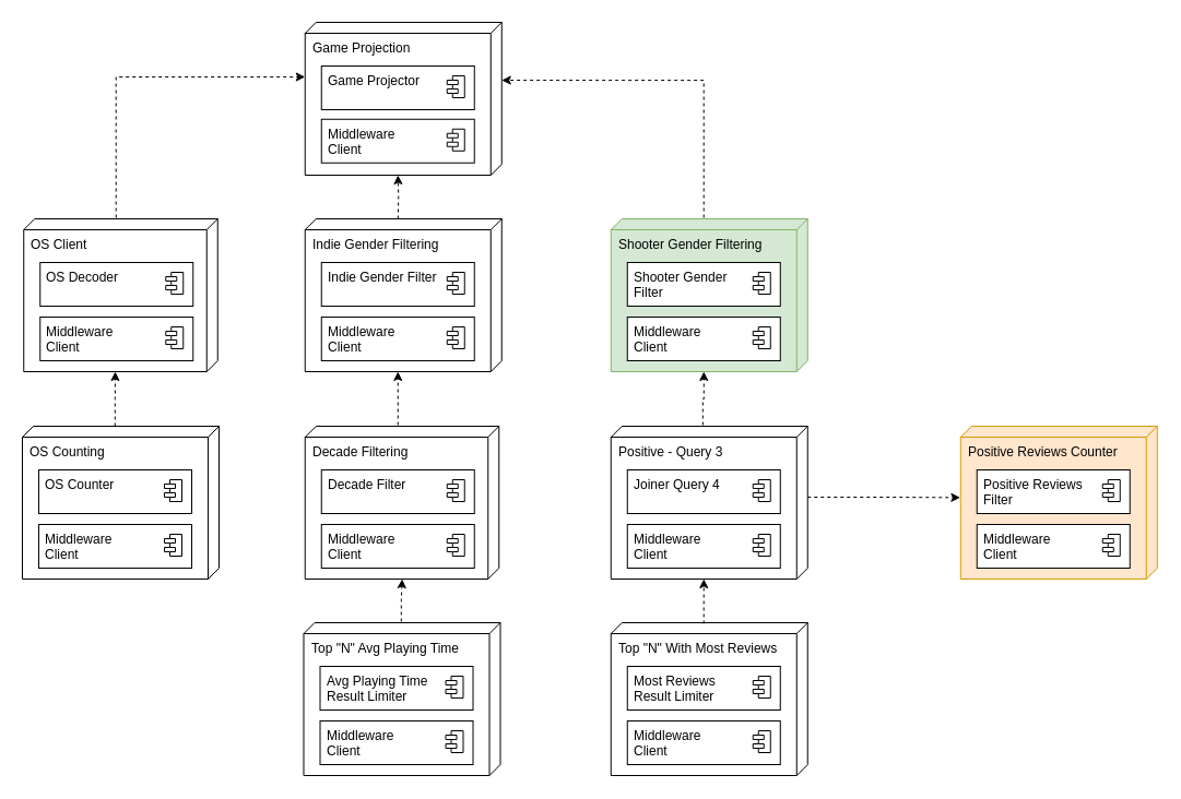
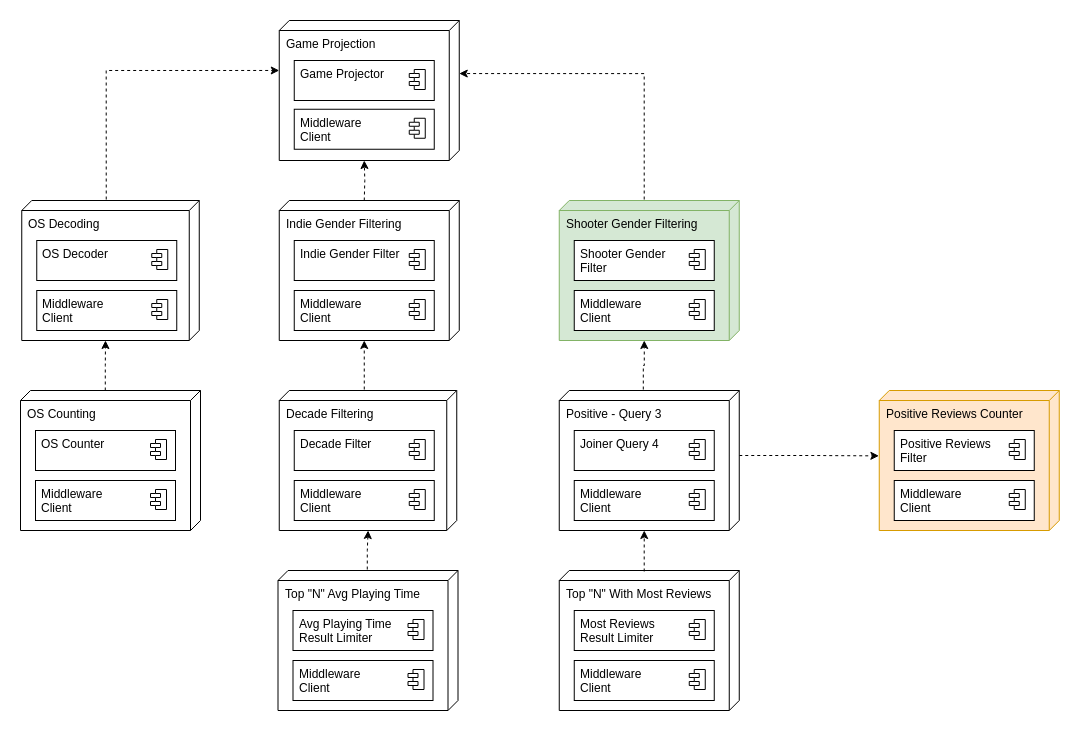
  <mxCell id="0" />
  <mxCell id="1" parent="0" />
  <mxCell id="2" value="Game Projection" style="verticalAlign=top;align=left;shape=cube;size=10;direction=south;fontStyle=0;html=1;boundedLbl=1;spacingLeft=5;whiteSpace=wrap;" vertex="1" parent="1"><mxGeometry x="278.75" y="20" width="180" height="140" as="geometry" /></mxCell>
  <mxCell id="3" value="" style="fontStyle=1;align=center;verticalAlign=top;childLayout=stackLayout;horizontal=1;horizontalStack=0;resizeParent=1;resizeParentMax=0;resizeLast=0;marginBottom=0;" vertex="1" parent="1"><mxGeometry x="293.75" y="60" width="140" height="40" as="geometry" /></mxCell>
  <mxCell id="4" value="Game Projector" style="html=1;align=left;spacingLeft=4;verticalAlign=top;strokeColor=none;fillColor=none;whiteSpace=wrap;" vertex="1" parent="3"><mxGeometry width="140" height="40" as="geometry" /></mxCell>
  <mxCell id="5" value="" style="shape=module;jettyWidth=10;jettyHeight=4;" vertex="1" parent="4"><mxGeometry x="1" width="16" height="20" relative="1" as="geometry"><mxPoint x="-25" y="9" as="offset" /></mxGeometry></mxCell>
  <mxCell id="6" value="" style="edgeStyle=orthogonalEdgeStyle;rounded=0;orthogonalLoop=1;jettySize=auto;html=1;dashed=1;exitX=-0.007;exitY=0.504;exitDx=0;exitDy=0;exitPerimeter=0;" edge="1" parent="1" source="19" target="7"><mxGeometry relative="1" as="geometry" /></mxCell>
  <mxCell id="7" value="Decade Filtering" style="verticalAlign=top;align=left;shape=cube;size=10;direction=south;fontStyle=0;html=1;boundedLbl=1;spacingLeft=5;whiteSpace=wrap;" vertex="1" parent="1"><mxGeometry x="278.75" y="390" width="177.5" height="140" as="geometry" /></mxCell>
  <mxCell id="8" value="" style="fontStyle=1;align=center;verticalAlign=top;childLayout=stackLayout;horizontal=1;horizontalStack=0;resizeParent=1;resizeParentMax=0;resizeLast=0;marginBottom=0;" vertex="1" parent="1"><mxGeometry x="293.75" y="430" width="140" height="40" as="geometry" /></mxCell>
  <mxCell id="9" value="Decade Filter" style="html=1;align=left;spacingLeft=4;verticalAlign=top;strokeColor=none;fillColor=none;whiteSpace=wrap;" vertex="1" parent="8"><mxGeometry width="140" height="40" as="geometry" /></mxCell>
  <mxCell id="10" value="" style="shape=module;jettyWidth=10;jettyHeight=4;" vertex="1" parent="9"><mxGeometry x="1" width="16" height="20" relative="1" as="geometry"><mxPoint x="-25" y="9" as="offset" /></mxGeometry></mxCell>
- <mxCell id="11" value="OS Client" style="verticalAlign=top;align=left;shape=cube;size=10;direction=south;fontStyle=0;html=1;boundedLbl=1;spacingLeft=5;whiteSpace=wrap;" vertex="1" parent="1"><mxGeometry x="21.25" y="200" width="177.5" height="140" as="geometry" /></mxCell>
+ <mxCell id="11" value="OS Decoding" style="verticalAlign=top;align=left;shape=cube;size=10;direction=south;fontStyle=0;html=1;boundedLbl=1;spacingLeft=5;whiteSpace=wrap;" vertex="1" parent="1"><mxGeometry x="21.25" y="200" width="177.5" height="140" as="geometry" /></mxCell>
  <mxCell id="12" value="" style="fontStyle=1;align=center;verticalAlign=top;childLayout=stackLayout;horizontal=1;horizontalStack=0;resizeParent=1;resizeParentMax=0;resizeLast=0;marginBottom=0;" vertex="1" parent="1"><mxGeometry x="36.25" y="240" width="140" height="40" as="geometry" /></mxCell>
  <mxCell id="13" value="OS Decoder" style="html=1;align=left;spacingLeft=4;verticalAlign=top;strokeColor=none;fillColor=none;whiteSpace=wrap;" vertex="1" parent="12"><mxGeometry width="140" height="40" as="geometry" /></mxCell>
  <mxCell id="14" value="" style="shape=module;jettyWidth=10;jettyHeight=4;" vertex="1" parent="13"><mxGeometry x="1" width="16" height="20" relative="1" as="geometry"><mxPoint x="-25" y="9" as="offset" /></mxGeometry></mxCell>
  <mxCell id="15" value="OS Counting" style="verticalAlign=top;align=left;shape=cube;size=10;direction=south;fontStyle=0;html=1;boundedLbl=1;spacingLeft=5;whiteSpace=wrap;" vertex="1" parent="1"><mxGeometry x="20" y="390" width="180" height="140" as="geometry" /></mxCell>
  <mxCell id="16" value="" style="fontStyle=1;align=center;verticalAlign=top;childLayout=stackLayout;horizontal=1;horizontalStack=0;resizeParent=1;resizeParentMax=0;resizeLast=0;marginBottom=0;" vertex="1" parent="1"><mxGeometry x="35" y="430" width="140" height="40" as="geometry" /></mxCell>
  <mxCell id="17" value="OS Counter" style="html=1;align=left;spacingLeft=4;verticalAlign=top;strokeColor=none;fillColor=none;whiteSpace=wrap;" vertex="1" parent="16"><mxGeometry width="140" height="40" as="geometry" /></mxCell>
  <mxCell id="18" value="" style="shape=module;jettyWidth=10;jettyHeight=4;" vertex="1" parent="17"><mxGeometry x="1" width="16" height="20" relative="1" as="geometry"><mxPoint x="-25" y="9" as="offset" /></mxGeometry></mxCell>
  <mxCell id="19" value="Top &quot;N&quot; Avg Playing Time" style="verticalAlign=top;align=left;shape=cube;size=10;direction=south;fontStyle=0;html=1;boundedLbl=1;spacingLeft=5;whiteSpace=wrap;" vertex="1" parent="1"><mxGeometry x="277.5" y="570" width="180" height="140" as="geometry" /></mxCell>
  <mxCell id="20" value="" style="fontStyle=1;align=center;verticalAlign=top;childLayout=stackLayout;horizontal=1;horizontalStack=0;resizeParent=1;resizeParentMax=0;resizeLast=0;marginBottom=0;" vertex="1" parent="1"><mxGeometry x="292.5" y="610" width="140" height="40" as="geometry" /></mxCell>
  <mxCell id="21" value="&lt;div&gt;Avg Playing Time&lt;/div&gt;&lt;div&gt;Result Limiter&lt;/div&gt;" style="html=1;align=left;spacingLeft=4;verticalAlign=top;strokeColor=none;fillColor=none;whiteSpace=wrap;" vertex="1" parent="20"><mxGeometry width="140" height="40" as="geometry" /></mxCell>
  <mxCell id="22" value="" style="shape=module;jettyWidth=10;jettyHeight=4;" vertex="1" parent="21"><mxGeometry x="1" width="16" height="20" relative="1" as="geometry"><mxPoint x="-25" y="9" as="offset" /></mxGeometry></mxCell>
  <mxCell id="23" value="Indie Gender Filtering" style="verticalAlign=top;align=left;shape=cube;size=10;direction=south;fontStyle=0;html=1;boundedLbl=1;spacingLeft=5;whiteSpace=wrap;" vertex="1" parent="1"><mxGeometry x="278.75" y="200" width="180" height="140" as="geometry" /></mxCell>
  <mxCell id="24" value="" style="fontStyle=1;align=center;verticalAlign=top;childLayout=stackLayout;horizontal=1;horizontalStack=0;resizeParent=1;resizeParentMax=0;resizeLast=0;marginBottom=0;" vertex="1" parent="1"><mxGeometry x="293.75" y="240" width="140" height="40" as="geometry" /></mxCell>
  <mxCell id="25" value="Indie Gender Filter" style="html=1;align=left;spacingLeft=4;verticalAlign=top;strokeColor=none;fillColor=none;whiteSpace=wrap;" vertex="1" parent="24"><mxGeometry width="140" height="40" as="geometry" /></mxCell>
  <mxCell id="26" value="" style="shape=module;jettyWidth=10;jettyHeight=4;" vertex="1" parent="25"><mxGeometry x="1" width="16" height="20" relative="1" as="geometry"><mxPoint x="-25" y="9" as="offset" /></mxGeometry></mxCell>
  <mxCell id="27" value="" style="edgeStyle=orthogonalEdgeStyle;rounded=0;orthogonalLoop=1;jettySize=auto;html=1;dashed=1;exitX=-0.007;exitY=0.533;exitDx=0;exitDy=0;exitPerimeter=0;entryX=0;entryY=0;entryDx=140;entryDy=95;entryPerimeter=0;" edge="1" parent="1" source="58" target="28"><mxGeometry relative="1" as="geometry" /></mxCell>
  <mxCell id="28" value="Shooter Gender Filtering" style="verticalAlign=top;align=left;shape=cube;size=10;direction=south;fontStyle=0;html=1;boundedLbl=1;spacingLeft=5;whiteSpace=wrap;fillColor=#d5e8d4;strokeColor=#82b366;" vertex="1" parent="1"><mxGeometry x="558.75" y="200" width="180" height="140" as="geometry" /></mxCell>
  <mxCell id="29" value="" style="fontStyle=1;align=center;verticalAlign=top;childLayout=stackLayout;horizontal=1;horizontalStack=0;resizeParent=1;resizeParentMax=0;resizeLast=0;marginBottom=0;" vertex="1" parent="1"><mxGeometry x="573.75" y="240" width="140" height="40" as="geometry" /></mxCell>
  <mxCell id="30" value="Shooter Gender&lt;div&gt;Filter&lt;/div&gt;" style="html=1;align=left;spacingLeft=4;verticalAlign=top;strokeColor=none;fillColor=none;whiteSpace=wrap;" vertex="1" parent="29"><mxGeometry width="140" height="40" as="geometry" /></mxCell>
  <mxCell id="31" value="" style="shape=module;jettyWidth=10;jettyHeight=4;" vertex="1" parent="30"><mxGeometry x="1" width="16" height="20" relative="1" as="geometry"><mxPoint x="-25" y="9" as="offset" /></mxGeometry></mxCell>
  <mxCell id="32" style="rounded=0;orthogonalLoop=1;jettySize=auto;html=1;exitX=-0.007;exitY=0.524;exitDx=0;exitDy=0;entryX=0.357;entryY=1;entryDx=0;entryDy=0;edgeStyle=orthogonalEdgeStyle;dashed=1;exitPerimeter=0;entryPerimeter=0;" edge="1" parent="1" source="11" target="2"><mxGeometry relative="1" as="geometry" /></mxCell>
  <mxCell id="33" style="edgeStyle=orthogonalEdgeStyle;rounded=0;orthogonalLoop=1;jettySize=auto;html=1;entryX=0;entryY=0;entryDx=140;entryDy=95;dashed=1;entryPerimeter=0;" edge="1" parent="1" target="2"><mxGeometry relative="1" as="geometry"><mxPoint x="363.75" y="200" as="sourcePoint" /></mxGeometry></mxCell>
  <mxCell id="34" style="edgeStyle=orthogonalEdgeStyle;rounded=0;orthogonalLoop=1;jettySize=auto;html=1;exitX=-0.007;exitY=0.528;exitDx=0;exitDy=0;entryX=0.379;entryY=0;entryDx=0;entryDy=0;dashed=1;exitPerimeter=0;entryPerimeter=0;" edge="1" parent="1" source="28" target="2"><mxGeometry relative="1" as="geometry" /></mxCell>
  <mxCell id="35" style="edgeStyle=orthogonalEdgeStyle;rounded=0;orthogonalLoop=1;jettySize=auto;html=1;exitX=0;exitY=0.529;exitDx=0;exitDy=0;entryX=0;entryY=0;entryDx=140;entryDy=93.75;entryPerimeter=0;dashed=1;exitPerimeter=0;" edge="1" parent="1" source="15" target="11"><mxGeometry relative="1" as="geometry" /></mxCell>
  <mxCell id="36" value="" style="fontStyle=1;align=center;verticalAlign=top;childLayout=stackLayout;horizontal=1;horizontalStack=0;resizeParent=1;resizeParentMax=0;resizeLast=0;marginBottom=0;" vertex="1" parent="1"><mxGeometry x="293.75" y="108.75" width="140" height="40" as="geometry" /></mxCell>
  <mxCell id="37" value="Middleware&lt;div&gt;Client&lt;/div&gt;" style="html=1;align=left;spacingLeft=4;verticalAlign=top;strokeColor=none;fillColor=none;whiteSpace=wrap;" vertex="1" parent="36"><mxGeometry width="140" height="40" as="geometry" /></mxCell>
  <mxCell id="38" value="" style="shape=module;jettyWidth=10;jettyHeight=4;" vertex="1" parent="37"><mxGeometry x="1" width="16" height="20" relative="1" as="geometry"><mxPoint x="-25" y="9" as="offset" /></mxGeometry></mxCell>
  <mxCell id="39" value="" style="fontStyle=1;align=center;verticalAlign=top;childLayout=stackLayout;horizontal=1;horizontalStack=0;resizeParent=1;resizeParentMax=0;resizeLast=0;marginBottom=0;" vertex="1" parent="1"><mxGeometry x="36.25" y="290" width="140" height="40" as="geometry" /></mxCell>
  <mxCell id="40" value="Middleware&lt;div&gt;Client&lt;/div&gt;" style="html=1;align=left;spacingLeft=4;verticalAlign=top;strokeColor=none;fillColor=none;whiteSpace=wrap;" vertex="1" parent="39"><mxGeometry width="140" height="40" as="geometry" /></mxCell>
  <mxCell id="41" value="" style="shape=module;jettyWidth=10;jettyHeight=4;" vertex="1" parent="40"><mxGeometry x="1" width="16" height="20" relative="1" as="geometry"><mxPoint x="-25" y="9" as="offset" /></mxGeometry></mxCell>
  <mxCell id="42" value="" style="fontStyle=1;align=center;verticalAlign=top;childLayout=stackLayout;horizontal=1;horizontalStack=0;resizeParent=1;resizeParentMax=0;resizeLast=0;marginBottom=0;" vertex="1" parent="1"><mxGeometry x="293.75" y="290" width="140" height="40" as="geometry" /></mxCell>
  <mxCell id="43" value="Middleware&lt;div&gt;Client&lt;/div&gt;" style="html=1;align=left;spacingLeft=4;verticalAlign=top;strokeColor=none;fillColor=none;whiteSpace=wrap;" vertex="1" parent="42"><mxGeometry width="140" height="40" as="geometry" /></mxCell>
  <mxCell id="44" value="" style="shape=module;jettyWidth=10;jettyHeight=4;" vertex="1" parent="43"><mxGeometry x="1" width="16" height="20" relative="1" as="geometry"><mxPoint x="-25" y="9" as="offset" /></mxGeometry></mxCell>
  <mxCell id="45" value="" style="fontStyle=1;align=center;verticalAlign=top;childLayout=stackLayout;horizontal=1;horizontalStack=0;resizeParent=1;resizeParentMax=0;resizeLast=0;marginBottom=0;" vertex="1" parent="1"><mxGeometry x="573.75" y="290" width="140" height="40" as="geometry" /></mxCell>
  <mxCell id="46" value="Middleware&lt;div&gt;Client&lt;/div&gt;" style="html=1;align=left;spacingLeft=4;verticalAlign=top;strokeColor=none;fillColor=none;whiteSpace=wrap;" vertex="1" parent="45"><mxGeometry width="140" height="40" as="geometry" /></mxCell>
  <mxCell id="47" value="" style="shape=module;jettyWidth=10;jettyHeight=4;" vertex="1" parent="46"><mxGeometry x="1" width="16" height="20" relative="1" as="geometry"><mxPoint x="-25" y="9" as="offset" /></mxGeometry></mxCell>
  <mxCell id="48" value="" style="fontStyle=1;align=center;verticalAlign=top;childLayout=stackLayout;horizontal=1;horizontalStack=0;resizeParent=1;resizeParentMax=0;resizeLast=0;marginBottom=0;" vertex="1" parent="1"><mxGeometry x="35" y="480" width="140" height="40" as="geometry" /></mxCell>
  <mxCell id="49" value="Middleware&lt;div&gt;Client&lt;/div&gt;" style="html=1;align=left;spacingLeft=4;verticalAlign=top;strokeColor=none;fillColor=none;whiteSpace=wrap;" vertex="1" parent="48"><mxGeometry width="140" height="40" as="geometry" /></mxCell>
  <mxCell id="50" value="" style="shape=module;jettyWidth=10;jettyHeight=4;" vertex="1" parent="49"><mxGeometry x="1" width="16" height="20" relative="1" as="geometry"><mxPoint x="-25" y="9" as="offset" /></mxGeometry></mxCell>
  <mxCell id="51" value="" style="fontStyle=1;align=center;verticalAlign=top;childLayout=stackLayout;horizontal=1;horizontalStack=0;resizeParent=1;resizeParentMax=0;resizeLast=0;marginBottom=0;" vertex="1" parent="1"><mxGeometry x="293.75" y="480" width="140" height="40" as="geometry" /></mxCell>
  <mxCell id="52" value="Middleware&lt;div&gt;Client&lt;/div&gt;" style="html=1;align=left;spacingLeft=4;verticalAlign=top;strokeColor=none;fillColor=none;whiteSpace=wrap;" vertex="1" parent="51"><mxGeometry width="140" height="40" as="geometry" /></mxCell>
  <mxCell id="53" value="" style="shape=module;jettyWidth=10;jettyHeight=4;" vertex="1" parent="52"><mxGeometry x="1" width="16" height="20" relative="1" as="geometry"><mxPoint x="-25" y="9" as="offset" /></mxGeometry></mxCell>
  <mxCell id="54" value="" style="fontStyle=1;align=center;verticalAlign=top;childLayout=stackLayout;horizontal=1;horizontalStack=0;resizeParent=1;resizeParentMax=0;resizeLast=0;marginBottom=0;" vertex="1" parent="1"><mxGeometry x="292.5" y="660" width="140" height="40" as="geometry" /></mxCell>
  <mxCell id="55" value="Middleware&lt;div&gt;Client&lt;/div&gt;" style="html=1;align=left;spacingLeft=4;verticalAlign=top;strokeColor=none;fillColor=none;whiteSpace=wrap;" vertex="1" parent="54"><mxGeometry width="140" height="40" as="geometry" /></mxCell>
  <mxCell id="56" value="" style="shape=module;jettyWidth=10;jettyHeight=4;" vertex="1" parent="55"><mxGeometry x="1" width="16" height="20" relative="1" as="geometry"><mxPoint x="-25" y="9" as="offset" /></mxGeometry></mxCell>
  <mxCell id="57" style="edgeStyle=orthogonalEdgeStyle;rounded=0;orthogonalLoop=1;jettySize=auto;html=1;exitX=0;exitY=0;exitDx=65;exitDy=0;exitPerimeter=0;entryX=0.467;entryY=1.002;entryDx=0;entryDy=0;entryPerimeter=0;dashed=1;" edge="1" parent="1" source="58" target="74"><mxGeometry relative="1" as="geometry"><mxPoint x="868.75" y="455.353" as="targetPoint" /></mxGeometry></mxCell>
  <mxCell id="58" value="Positive - Query 3" style="verticalAlign=top;align=left;shape=cube;size=10;direction=south;fontStyle=0;html=1;boundedLbl=1;spacingLeft=5;whiteSpace=wrap;" vertex="1" parent="1"><mxGeometry x="558.75" y="390" width="180" height="140" as="geometry" /></mxCell>
  <mxCell id="59" value="" style="fontStyle=1;align=center;verticalAlign=top;childLayout=stackLayout;horizontal=1;horizontalStack=0;resizeParent=1;resizeParentMax=0;resizeLast=0;marginBottom=0;" vertex="1" parent="1"><mxGeometry x="573.75" y="430" width="140" height="40" as="geometry" /></mxCell>
  <mxCell id="60" value="Joiner Query 4" style="html=1;align=left;spacingLeft=4;verticalAlign=top;strokeColor=none;fillColor=none;whiteSpace=wrap;" vertex="1" parent="59"><mxGeometry width="140" height="40" as="geometry" /></mxCell>
  <mxCell id="61" value="" style="shape=module;jettyWidth=10;jettyHeight=4;" vertex="1" parent="60"><mxGeometry x="1" width="16" height="20" relative="1" as="geometry"><mxPoint x="-25" y="9" as="offset" /></mxGeometry></mxCell>
  <mxCell id="62" value="" style="fontStyle=1;align=center;verticalAlign=top;childLayout=stackLayout;horizontal=1;horizontalStack=0;resizeParent=1;resizeParentMax=0;resizeLast=0;marginBottom=0;" vertex="1" parent="1"><mxGeometry x="573.75" y="480" width="140" height="40" as="geometry" /></mxCell>
  <mxCell id="63" value="Middleware&lt;div&gt;Client&lt;/div&gt;" style="html=1;align=left;spacingLeft=4;verticalAlign=top;strokeColor=none;fillColor=none;whiteSpace=wrap;" vertex="1" parent="62"><mxGeometry width="140" height="40" as="geometry" /></mxCell>
  <mxCell id="64" value="" style="shape=module;jettyWidth=10;jettyHeight=4;" vertex="1" parent="63"><mxGeometry x="1" width="16" height="20" relative="1" as="geometry"><mxPoint x="-25" y="9" as="offset" /></mxGeometry></mxCell>
  <mxCell id="65" value="Top &quot;N&quot; With Most Reviews" style="verticalAlign=top;align=left;shape=cube;size=10;direction=south;fontStyle=0;html=1;boundedLbl=1;spacingLeft=5;whiteSpace=wrap;" vertex="1" parent="1"><mxGeometry x="558.75" y="570" width="180" height="140" as="geometry" /></mxCell>
  <mxCell id="66" value="" style="fontStyle=1;align=center;verticalAlign=top;childLayout=stackLayout;horizontal=1;horizontalStack=0;resizeParent=1;resizeParentMax=0;resizeLast=0;marginBottom=0;" vertex="1" parent="1"><mxGeometry x="573.75" y="610" width="140" height="40" as="geometry" /></mxCell>
  <mxCell id="67" value="Most Reviews&lt;div&gt;Result Limiter&lt;/div&gt;" style="html=1;align=left;spacingLeft=4;verticalAlign=top;strokeColor=none;fillColor=none;whiteSpace=wrap;" vertex="1" parent="66"><mxGeometry width="140" height="40" as="geometry" /></mxCell>
  <mxCell id="68" value="" style="shape=module;jettyWidth=10;jettyHeight=4;" vertex="1" parent="67"><mxGeometry x="1" width="16" height="20" relative="1" as="geometry"><mxPoint x="-25" y="9" as="offset" /></mxGeometry></mxCell>
  <mxCell id="69" value="" style="fontStyle=1;align=center;verticalAlign=top;childLayout=stackLayout;horizontal=1;horizontalStack=0;resizeParent=1;resizeParentMax=0;resizeLast=0;marginBottom=0;" vertex="1" parent="1"><mxGeometry x="573.75" y="660" width="140" height="40" as="geometry" /></mxCell>
  <mxCell id="70" value="Middleware&lt;div&gt;Client&lt;/div&gt;" style="html=1;align=left;spacingLeft=4;verticalAlign=top;strokeColor=none;fillColor=none;whiteSpace=wrap;" vertex="1" parent="69"><mxGeometry width="140" height="40" as="geometry" /></mxCell>
  <mxCell id="71" value="" style="shape=module;jettyWidth=10;jettyHeight=4;" vertex="1" parent="70"><mxGeometry x="1" width="16" height="20" relative="1" as="geometry"><mxPoint x="-25" y="9" as="offset" /></mxGeometry></mxCell>
  <mxCell id="72" style="edgeStyle=orthogonalEdgeStyle;rounded=0;orthogonalLoop=1;jettySize=auto;html=1;dashed=1;exitX=-0.007;exitY=0.521;exitDx=0;exitDy=0;exitPerimeter=0;entryX=0;entryY=0;entryDx=140;entryDy=95;entryPerimeter=0;" edge="1" parent="1" source="7" target="23"><mxGeometry relative="1" as="geometry" /></mxCell>
  <mxCell id="73" style="edgeStyle=orthogonalEdgeStyle;rounded=0;orthogonalLoop=1;jettySize=auto;html=1;exitX=0.007;exitY=0.528;exitDx=0;exitDy=0;exitPerimeter=0;entryX=0;entryY=0;entryDx=140;entryDy=95;entryPerimeter=0;dashed=1;" edge="1" parent="1" source="65" target="58"><mxGeometry relative="1" as="geometry" /></mxCell>
  <mxCell id="74" value="Positive Reviews Counter" style="verticalAlign=top;align=left;shape=cube;size=10;direction=south;fontStyle=0;html=1;boundedLbl=1;spacingLeft=5;whiteSpace=wrap;fillColor=#ffe6cc;strokeColor=#d79b00;" vertex="1" parent="1"><mxGeometry x="878.75" y="390" width="180" height="140" as="geometry" /></mxCell>
  <mxCell id="75" value="" style="fontStyle=1;align=center;verticalAlign=top;childLayout=stackLayout;horizontal=1;horizontalStack=0;resizeParent=1;resizeParentMax=0;resizeLast=0;marginBottom=0;" vertex="1" parent="1"><mxGeometry x="893.75" y="430" width="140" height="40" as="geometry" /></mxCell>
  <mxCell id="76" value="Positive Reviews&lt;div&gt;Filter&lt;/div&gt;" style="html=1;align=left;spacingLeft=4;verticalAlign=top;strokeColor=none;fillColor=none;whiteSpace=wrap;" vertex="1" parent="75"><mxGeometry width="140" height="40" as="geometry" /></mxCell>
  <mxCell id="77" value="" style="shape=module;jettyWidth=10;jettyHeight=4;" vertex="1" parent="76"><mxGeometry x="1" width="16" height="20" relative="1" as="geometry"><mxPoint x="-25" y="9" as="offset" /></mxGeometry></mxCell>
  <mxCell id="78" value="" style="fontStyle=1;align=center;verticalAlign=top;childLayout=stackLayout;horizontal=1;horizontalStack=0;resizeParent=1;resizeParentMax=0;resizeLast=0;marginBottom=0;" vertex="1" parent="1"><mxGeometry x="893.75" y="480" width="140" height="40" as="geometry" /></mxCell>
  <mxCell id="79" value="Middleware&lt;div&gt;Client&lt;/div&gt;" style="html=1;align=left;spacingLeft=4;verticalAlign=top;strokeColor=none;fillColor=none;whiteSpace=wrap;" vertex="1" parent="78"><mxGeometry width="140" height="40" as="geometry" /></mxCell>
  <mxCell id="80" value="" style="shape=module;jettyWidth=10;jettyHeight=4;" vertex="1" parent="79"><mxGeometry x="1" width="16" height="20" relative="1" as="geometry"><mxPoint x="-25" y="9" as="offset" /></mxGeometry></mxCell>
